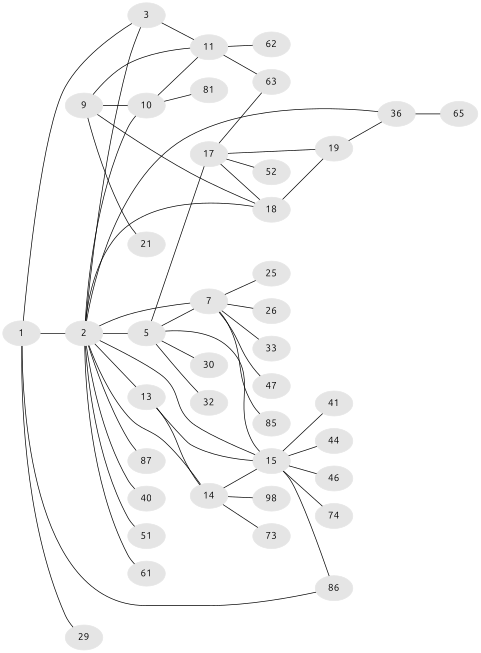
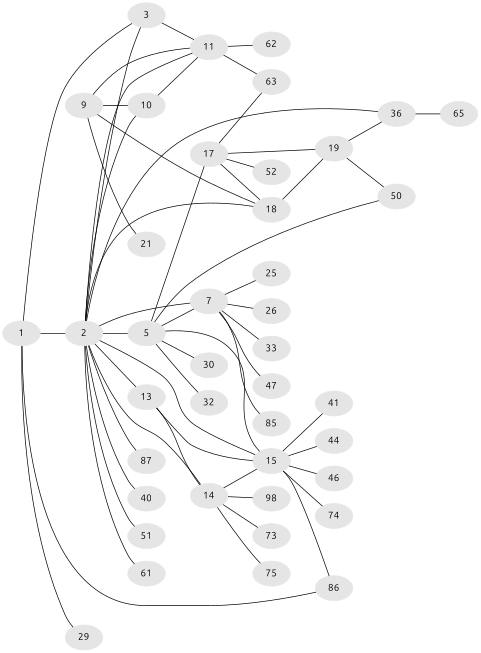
  graph {
    fontname=Ubuntu
    rankdir=LR
    node [color=gray90 fontname=Ubuntu style=filled]
    edge [fontname=Ubuntu]
    2 [super="+60+4"]
    3 [super="+80"]
    5 [super="+69+8+23"]
    7
    10
    11 [super="+53+34"]
    13
    14 [super="+55"]
    15 [super="+58+39"]
    18
    n11 [label=87]
    40
    51
    61
    36
    1
    29
    n18 [label=86]
    17
    30
    32
+   50 [super="+54+82"]
    25
    26
    33 [super="+56"]
    47 [super="+49"]
    85
-   81
    62 [super="+66"]
    63
    n31 [label=98]
    73
+   75
    41
    44 [super="+72"]
    46 [super="+70"]
    74
    19 [super="+42+59+31+20"]
    52
    9 [super="+12+38+67"]
    21
    65
    2 -- 3 [weight=2]
    2 -- 5 [weight=2]
    2 -- 7 [weight=2]
    2 -- 10
+   2 -- 11
    2 -- 13
    2 -- 14
    2 -- 15
    2 -- 18
    2 -- n11
    2 -- 40
    2 -- 51
    2 -- 61
    2 -- 36 [weight=2]
    3 -- 11
    5 -- 7 [weight=2]
    5 -- 15
    5 -- 17
    5 -- 30
    5 -- 32
+   5 -- 50
    7 -- 25
    7 -- 26
    7 -- 33
    7 -- 47
    7 -- 85
    10 -- 11
-   10 -- 81
    11 -- 62
    11 -- 63
    13 -- 14
    13 -- 15
    14 -- 15
    14 -- n31
    14 -- 73
+   14 -- 75
    15 -- n18
    15 -- 41
    15 -- 44
    15 -- 46
    15 -- 74
    18 -- 19 [weight=2]
    36 -- 65
    1 -- 2 [weight=2]
    1 -- 3
    1 -- 29
    1 -- n18
    17 -- 18
    17 -- 63
    17 -- 19 [weight=2]
    17 -- 52
    19 -- 36
+   19 -- 50
    9 -- 10 [weight=2]
    9 -- 11 [weight=2]
    9 -- 18
    9 -- 21
  }
